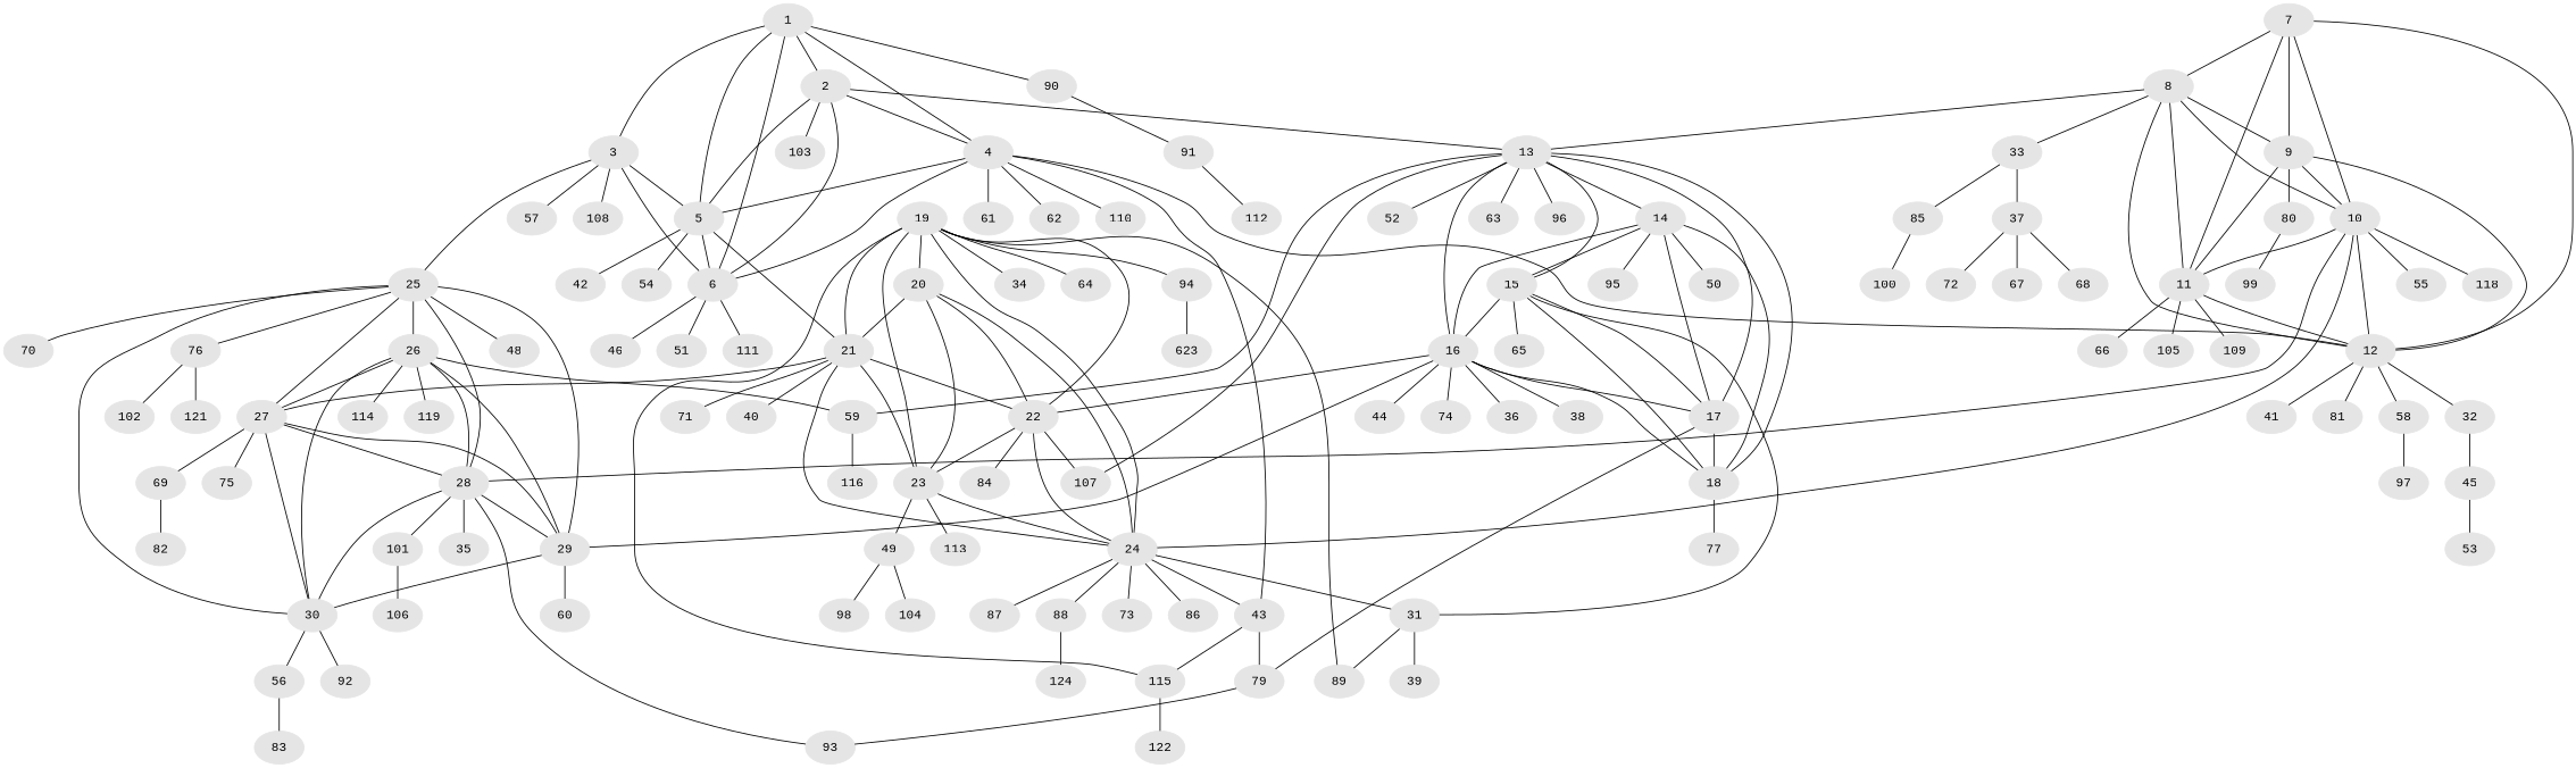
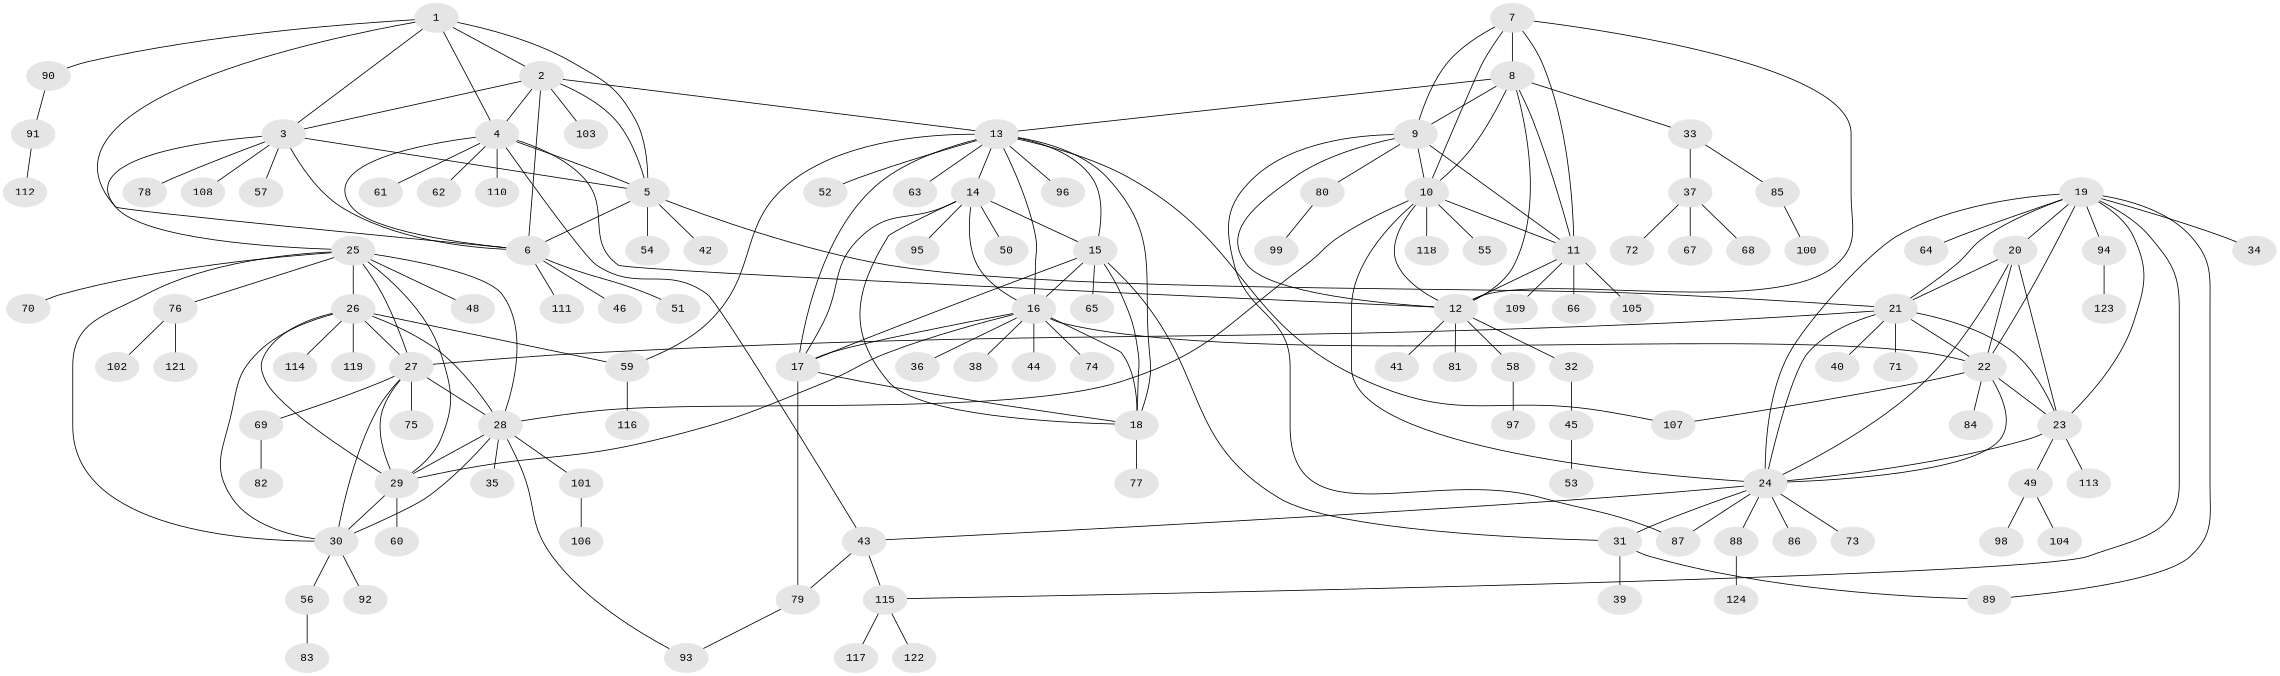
  graph {
    fontname="Liberation Mono"
    node [color=gray90 fontname="Liberation Mono" style=filled]
    edge [fontname="Liberation Mono"]
    1
    2
    3
    4
    5
    6
    90
    13
    103
    25
    57
+   78
    108
    12
    43
    61
    62
    110
    21
    42
    54
    46
    51
    111
    91
    14
    15
    16
    17
    18
    52
    59
    63
    96
    107
    28
    29
    27
    26
    30
    48
    70
    76
    32
    41
    58
    81
    79
    115
    24
    22
    23
    40
    71
    7
    8
    9
    10
    11
    33
    80
    87
    55
    118
    66
    105
    109
    37
    85
    99
    31
    73
    86
    88
    35
    93
    101
    45
    97
    50
    95
    65
    36
    38
    44
    74
    77
    116
    89
    39
    84
    60
    19
    20
    34
    64
    94
    49
    113
-   123 [label=623]
+   123
+   117
    122
    69
    75
    98
    104
    124
    114
    119
    56
    92
    102
    121
    82
    106
    83
    53
    67
    68
    72
    100
    112
    1 -- 2
    1 -- 3
    1 -- 4
    1 -- 5
    1 -- 6
    1 -- 90
+   2 -- 3
    2 -- 4
    2 -- 5
    2 -- 6
    2 -- 13
    2 -- 103
    3 -- 5
    3 -- 6
    3 -- 25
    3 -- 57
+   3 -- 78
    3 -- 108
    4 -- 5
    4 -- 6
    4 -- 12
    4 -- 43
    4 -- 61
    4 -- 62
    4 -- 110
    5 -- 6
    5 -- 21
    5 -- 42
    5 -- 54
    6 -- 46
    6 -- 51
    6 -- 111
    90 -- 91
    13 -- 14
    13 -- 15
    13 -- 16
    13 -- 17
    13 -- 18
    13 -- 52
    13 -- 59
    13 -- 63
    13 -- 96
    13 -- 107
    25 -- 28
    25 -- 29
    25 -- 27
    25 -- 26
    25 -- 30
    25 -- 48
    25 -- 70
    25 -- 76
    12 -- 32
    12 -- 41
    12 -- 58
    12 -- 81
    43 -- 79
    43 -- 115
    21 -- 27
    21 -- 24
    21 -- 22
    21 -- 23
    21 -- 40
    21 -- 71
    91 -- 112
    14 -- 15
    14 -- 16
    14 -- 17
    14 -- 18
    14 -- 50
    14 -- 95
    15 -- 16
    15 -- 17
    15 -- 18
    15 -- 31
    15 -- 65
    16 -- 17
    16 -- 18
    16 -- 29
    16 -- 22
    16 -- 36
    16 -- 38
    16 -- 44
    16 -- 74
    17 -- 18
    17 -- 79
    18 -- 77
    59 -- 116
    28 -- 29
    28 -- 30
    28 -- 35
    28 -- 93
    28 -- 101
    29 -- 30
    29 -- 60
    27 -- 28
    27 -- 29
    27 -- 30
    27 -- 69
    27 -- 75
    26 -- 59
    26 -- 28
    26 -- 29
    26 -- 27
    26 -- 30
    26 -- 114
    26 -- 119
    30 -- 56
    30 -- 92
    76 -- 102
    76 -- 121
    32 -- 45
    58 -- 97
    79 -- 93
+   115 -- 117
    115 -- 122
    24 -- 43
    24 -- 87
    24 -- 31
    24 -- 73
    24 -- 86
    24 -- 88
    22 -- 107
    22 -- 24
    22 -- 23
    22 -- 84
    23 -- 24
    23 -- 49
    23 -- 113
    7 -- 12
    7 -- 8
    7 -- 9
    7 -- 10
    7 -- 11
    8 -- 13
    8 -- 12
    8 -- 9
    8 -- 10
    8 -- 11
    8 -- 33
    9 -- 12
    9 -- 10
    9 -- 11
    9 -- 80
+   9 -- 87
    10 -- 12
    10 -- 28
    10 -- 24
    10 -- 11
    10 -- 55
    10 -- 118
    11 -- 12
    11 -- 66
    11 -- 105
    11 -- 109
    33 -- 37
    33 -- 85
    80 -- 99
    37 -- 67
    37 -- 68
    37 -- 72
    85 -- 100
    31 -- 89
    31 -- 39
    88 -- 124
    101 -- 106
    45 -- 53
    19 -- 21
    19 -- 115
    19 -- 24
    19 -- 22
    19 -- 23
    19 -- 89
    19 -- 20
    19 -- 34
    19 -- 64
    19 -- 94
    20 -- 21
    20 -- 24
    20 -- 22
    20 -- 23
    94 -- 123
    49 -- 98
    49 -- 104
    69 -- 82
    56 -- 83
  }
